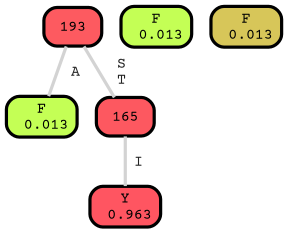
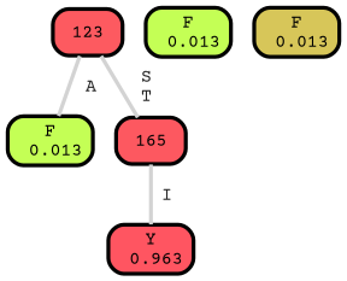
  graph {
    fontname="Courier Prime"
    ranksep="0 equally"
    splines=straight
    node [color=black fillcolor="#c4ff55" fontcolor=black fontname="Courier Prime" penwidth=3 shape=box style="filled, rounded"]
    edge [color=lightgray fontcolor=grey14 fontname="Courier Prime" fontweight=bold penwidth=3]
    n1 [label="F\n 0.013"]
-   n2 [fillcolor="#fd5a60" label=193]
+   n2 [fillcolor="#fd5a60" label=123]
    n3 [fillcolor="#fd5860" label=165]
    n4 [fillcolor="#ff5561" label="Y\n 0.963"]
    n5 [label="F\n 0.013"]
    n6 [fillcolor="#d7c659" label="F\n 0.013"]
    subgraph sub_1 {
      rank=same
    }
    n2 -- n1 [label=" A"]
    n2 -- n3 [label=" S\n T"]
    n3 -- n4 [label=" I"]
  }
